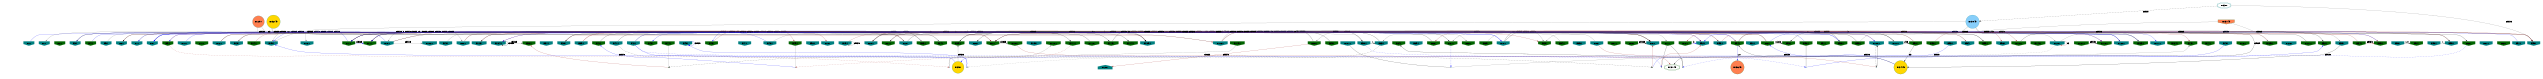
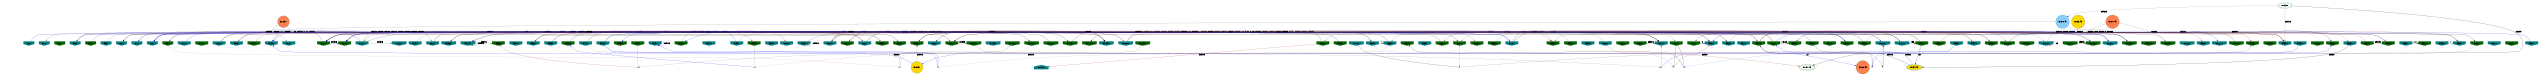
  digraph {
    node [shape=invhouse style=filled color=teal]
    rankInputs [shape=circle style=invisible color=""]
    n2 [label="#0:1"]
    n3 [label="#1:1"]
    n4 [color=darkgreen label="#2:1"]
    n5 [label="#3:1"]
    n6 [color=darkgreen label="#4:1"]
    n7 [label="#5:1"]
    n8 [label="#6:1"]
    n9 [label="#7:1"]
    n10 [label="#8:1"]
    n11 [color=darkgreen label="#9:1"]
    n12 [label="#10:1"]
    n13 [color=darkgreen label="#11:1"]
    n14 [label="#12:1"]
    n15 [label="#13:1"]
    n16 [color=darkgreen label="#14:1"]
    n17 [label="#15:1"]
    n18 [label="#16:1"]
    n19 [color=darkgreen label="#17:1"]
    n20 [label="#18:1"]
    n21 [label="#19:1"]
    n22 [label="#20:1"]
    n23 [color=darkgreen label="#21:1"]
    n24 [label="#22:1"]
    n25 [color=darkgreen label="#23:1"]
    n26 [color=darkgreen label="#24:1"]
    n27 [color=darkgreen label="#25:1"]
    n28 [label="#26:1"]
    n29 [color=darkgreen label="#27:1"]
    n30 [color=darkgreen label="#28:1"]
    n31 [color=darkgreen label="#29:1"]
    n32 [label="#30:1"]
    n33 [label="#31:1"]
    n34 [color=darkgreen label="#32:1"]
    n35 [label="#33:1"]
    n36 [color=darkgreen label="#34:1"]
    n37 [label="#35:1"]
    n38 [color=darkgreen label="#36:1"]
    n39 [label="#37:1"]
    n40 [label="#38:1"]
    n41 [label="#39:1"]
    n42 [color=darkgreen label="#40:1"]
    n43 [label="#41:1"]
    n44 [label="#42:1"]
    n45 [color=darkgreen label="#43:1"]
    n46 [color=darkgreen label="#44:1"]
    n47 [label="#45:1"]
    n48 [color=darkgreen label="#46:1"]
    n49 [label="#47:1"]
    n50 [label="#48:1"]
    n51 [color=darkgreen label="#49:1"]
    n52 [label="#50:1"]
    n53 [color=darkgreen label="#51:1"]
    n54 [color=darkgreen label="#52:1"]
    n55 [label="#53:1"]
    n56 [label="#54:1"]
    n57 [color=darkgreen label="#55:1"]
    n58 [label="#56:1"]
    n59 [color=darkgreen label="#57:1"]
    n60 [label="#58:1"]
    n61 [label="#59:1"]
    n62 [color=darkgreen label="#60:1"]
    n63 [label="#61:1"]
    n64 [color=darkgreen label="#62:1"]
    n65 [label="#63:1"]
    n66 [color=darkgreen label="#64:1"]
    n67 [label="#65:1"]
    n68 [color=darkgreen label="#66:1"]
    n69 [color=darkgreen label="#67:1"]
    n70 [color=darkgreen label="#68:1"]
    n71 [color=darkgreen label="#69:1"]
    n72 [label="#70:1"]
    n73 [color=darkgreen label="#71:1"]
    n74 [color=darkgreen label="#72:1"]
    n75 [color=darkgreen label="#73:1"]
    n76 [color=darkgreen label="#74:1"]
    n77 [label="#75:1"]
    n78 [color=darkgreen label="#76:1"]
    n79 [color=darkgreen label="#77:1"]
    n80 [label="#78:1"]
    n81 [label="#79:1"]
    n82 [label="#80:1"]
    n83 [label="#81:1"]
    n84 [color=darkgreen label="#82:1"]
    n85 [color=darkgreen label="#83:1"]
    n86 [color=darkgreen label="#84:1"]
    n87 [label="#85:1"]
    n88 [label="#86:1"]
    n89 [color=darkgreen label="#87:1"]
    n90 [color=darkgreen label="#88:1"]
    n91 [color=darkgreen label="#89:1"]
    n92 [label="#90:1"]
    n93 [label="#91:1"]
    n94 [label="#92:1"]
    n95 [label="#93:1"]
    n96 [color=darkgreen label="#94:1"]
    n97 [color=darkgreen label="#95:1"]
    n98 [color=darkgreen label="#96:1"]
    n99 [color=darkgreen label="#97:1"]
    n100 [color=darkgreen label="#98:1"]
    n101 [color=darkgreen label="#99:1"]
    n102 [label="#100:1"]
    n103 [label="#101:1"]
    n104 [label="#102:1"]
    n105 [label="#103:1"]
    n106 [label="#104:1"]
    n107 [label="#105:1"]
    n108 [label="#106:1"]
    n109 [label="#107:1"]
    n110 [color=darkgreen label="#108:1"]
    n111 [label="#109:1"]
    n112 [color=darkgreen label="#110:1"]
    n113 [color=darkgreen label="#111:1"]
    n114 [color=darkgreen label="#112:1"]
    n115 [color=darkgreen label="#113:1"]
    n116 [color=darkgreen label="#114:1"]
    n117 [color=darkgreen label="#115:1"]
    n118 [color=darkgreen label="#116:1"]
    n119 [label="#117:1"]
    n120 [color=darkgreen label="#118:1"]
    n121 [color=darkgreen label="#119:1"]
    n122 [label="#120:1"]
    n123 [color=darkgreen label="#121:1"]
    n124 [label="#122:1"]
    n125 [color=darkgreen label="#123:1"]
    n126 [color=darkgreen label="#124:1"]
    n127 [color=darkgreen label="#125:1"]
    n128 [label="#126:1"]
    n129 [color=darkgreen label="#127:1"]
    rankOutputs [shape=circle style=invisible color=""]
    n131 [label="#128:1" shape=house]
    143 [shape=point style=""]
    141 [shape=point style=""]
-   n134 [color=darkgreen fillcolor=gold label="#134:49" shape=circle]
+   n134 [color=darkgreen fillcolor=gold label="#134:49" shape=doubleoctagon]
    142 [color=darkgreen shape=point style=""]
    140 [shape=point style=""]
    146 [color=darkgreen shape=point style=""]
    139 [color=darkgreen shape=point style=""]
    147 [shape=point style=""]
    n140 [color=darkgreen fillcolor=gold label="#135:1" shape=circle]
    148 [color=darkgreen shape=point style=""]
    145 [shape=point style=""]
    144 [shape=point style=""]
    n144 [color=darkgreen fillcolor=coral label="#136:49" shape=circle]
    n145 [color=darkgreen label="#131:49" shape=doubleoctagon style=""]
    n146 [fillcolor=coral label="#129:7" shape=circle]
    n147 [fillcolor=lightskyblue label="#130:49" shape=circle]
    n148 [fillcolor=gold label="#132:49" shape=circle]
    n149 [label="#133:7" shape=doubleoctagon style=""]
-   n150 [color=darkgreen fillcolor=coral label="#137:49"]
+   n150 [color=darkgreen fillcolor=coral label="#137:49" shape=circle]
    subgraph sub_1 {
      rank=same
      rankdir=TB
      rankInputs
      n2
      n3
      n4
      n5
      n6
      n7
      n8
      n9
      n10
      n11
      n12
      n13
      n14
      n15
      n16
      n17
      n18
      n19
      n20
      n21
      n22
      n23
      n24
      n25
      n26
      n27
      n28
      n29
      n30
      n31
      n32
      n33
      n34
      n35
      n36
      n37
      n38
      n39
      n40
      n41
      n42
      n43
      n44
      n45
      n46
      n47
      n48
      n49
      n50
      n51
      n52
      n53
      n54
      n55
      n56
      n57
      n58
      n59
      n60
      n61
      n62
      n63
      n64
      n65
      n66
      n67
      n68
      n69
      n70
      n71
      n72
      n73
      n74
      n75
      n76
      n77
      n78
      n79
      n80
      n81
      n82
      n83
      n84
      n85
      n86
      n87
      n88
      n89
      n90
      n91
      n92
      n93
      n94
      n95
      n96
      n97
      n98
      n99
      n100
      n101
      n102
      n103
      n104
      n105
      n106
      n107
      n108
      n109
      n110
      n111
      n112
      n113
      n114
      n115
      n116
      n117
      n118
      n119
      n120
      n121
      n122
      n123
      n124
      n125
      n126
      n127
      n128
      n129
    }
    subgraph sub_2 {
      rank=same
      rankdir=TB
      rankOutputs
      n131
    }
    rankInputs -> n2 [style=invis]
    rankInputs -> rankOutputs [color=invis]
    n2 -> n3 [style=invis]
    n2 -> n118 [color=blue label=3]
    n3 -> n4 [style=invis]
    n4 -> n5 [style=invis]
    n5 -> n6 [style=invis]
    n5 -> n57 [color=gray40 label=65535]
    n6 -> n7 [style=invis]
    n6 -> n124 [color=blue label=65535]
    n7 -> n8 [style=invis]
    n7 -> n122 [color=gray40 label=65535]
    n8 -> n9 [style=invis]
    n9 -> n10 [style=invis]
    n9 -> n24 [color=gray40 label=3]
    n10 -> n11 [style=invis]
    n10 -> n29 [color=gray40 label=63]
    n10 -> n94 [color=blue label=65535]
    n11 -> n12 [style=invis]
    n11 -> n94 [color=brown label=255]
    n11 -> 143 [color=brown style=dashed]
    n12 -> n13 [style=invis]
    n12 -> n72 [color=blue label=65535]
    n13 -> n14 [style=invis]
    n14 -> n15 [style=invis]
    n14 -> n75 [color=brown label=65535]
    n14 -> n83 [color=black label=65535]
    n15 -> n16 [style=invis]
    n15 -> n24 [color=gray40 label=65535]
    n15 -> n91 [color=brown label=65535]
    n16 -> n17 [style=invis]
    n16 -> n107 [color=brown label=65535]
    n17 -> n18 [style=invis]
    n18 -> n19 [style=invis]
    n19 -> n5 [color=blue label=65535]
    n19 -> n20 [style=invis]
    n19 -> n37 [color=black label=65535]
    n19 -> n37 [color=brown label=7]
    n19 -> n79 [color=blue label=65535]
    n20 -> n21 [style=invis]
    n21 -> n21 [color=gray40 label=65535]
    n21 -> n22 [style=invis]
    n21 -> n56 [color=brown label=65535]
    n22 -> n23 [style=invis]
    n22 -> n115 [color=black label=65535]
    n23 -> n24 [style=invis]
    n23 -> n83 [color=brown label=65535]
    n24 -> n25 [style=invis]
    n24 -> n69 [color=black label=65535]
    n24 -> n79 [color=brown label=255]
    n25 -> n26 [style=invis]
    n25 -> n40 [color=black label=65535]
    n26 -> n27 [style=invis]
    n26 -> n80 [color=gray40 label=65535]
    n27 -> n28 [style=invis]
    n27 -> n32 [color=black label=65535]
    n28 -> n29 [style=invis]
    n29 -> n30 [style=invis]
    n29 -> n110 [color=gray40 label=65535]
    n30 -> n27 [color=black label=65535]
    n30 -> n31 [style=invis]
    n30 -> n131 [color=brown label=65535]
    n31 -> n23 [color=black label=65535]
    n31 -> n32 [style=invis]
    n32 -> n3 [color=gray40 label=65535]
    n32 -> n33 [style=invis]
    n32 -> n65 [color=black label=1]
    n32 -> 141 [color=blue style=dashed]
    n33 -> n34 [style=invis]
    n34 -> n35 [style=invis]
    n35 -> n36 [style=invis]
    n35 -> n134 [color=black label=65535]
    n36 -> n29 [color=brown label=65535]
    n36 -> n37 [style=invis]
    n36 -> n91 [color=brown label=65535]
    n37 -> n38 [style=invis]
    n38 -> n39 [style=invis]
    n39 -> n40 [style=invis]
    n40 -> n41 [style=invis]
    n40 -> n108 [color=brown label=31]
    n40 -> n124 [color=gray40 label=127]
    n41 -> n42 [style=invis]
    n41 -> n51 [color=brown label=65535]
    n41 -> n95 [color=brown label=7]
    n42 -> n43 [style=invis]
    n42 -> n113 [color=black label=65535]
    n43 -> n44 [style=invis]
    n43 -> n107 [color=black label=1023]
    n43 -> 142 [color=black style=dashed]
    n44 -> n45 [style=invis]
    n44 -> n102 [color=blue label=3]
    n44 -> n103 [color=gray40 label=4095]
    n44 -> 140 [color=blue dir=none]
    n44 -> 146 [color=blue style=dashed]
    n45 -> n46 [style=invis]
    n46 -> n47 [style=invis]
    n46 -> 139 [color=gray40 dir=none]
    n47 -> n47 [color=blue label=65535]
    n47 -> n48 [style=invis]
    n48 -> n20 [color=brown label=7]
    n48 -> n49 [style=invis]
    n49 -> n50 [style=invis]
    n50 -> n48 [color=blue label=65535]
    n50 -> n51 [style=invis]
    n50 -> n95 [color=gray40 label=31]
    n51 -> n52 [style=invis]
    n51 -> 147 [color=gray40 dir=none]
    n52 -> n53 [style=invis]
    n53 -> n5 [color=gray40 label=65535]
    n53 -> n54 [style=invis]
    n53 -> n68 [color=brown label=65535]
    n53 -> n134 [color=black label=63]
    n54 -> n37 [color=brown label=65535]
    n54 -> n55 [style=invis]
    n55 -> n56 [style=invis]
    n55 -> n140 [color=blue label=65535]
    n56 -> n17 [color=gray40 label=65535]
    n56 -> n57 [style=invis]
    n57 -> n58 [style=invis]
    n57 -> n69 [color=gray40 label=65535]
    n58 -> n59 [style=invis]
    n59 -> n60 [style=invis]
    n60 -> n61 [style=invis]
    n60 -> n61 [color=gray40 label=1]
    n61 -> n62 [style=invis]
    n61 -> n74 [color=brown label=3]
    n62 -> n63 [style=invis]
    n62 -> 148 [color=blue style=dashed]
    n63 -> n64 [style=invis]
    n64 -> n65 [style=invis]
    n65 -> n29 [color=black label=65535]
    n65 -> n66 [style=invis]
    n65 -> 139 [color=black style=dashed]
    n66 -> n67 [style=invis]
    n67 -> n68 [style=invis]
    n68 -> n69 [style=invis]
    n68 -> n79 [color=black label=65535]
    n69 -> n70 [style=invis]
    n69 -> 145 [color=blue style=dashed]
    n70 -> n71 [style=invis]
    n71 -> n72 [style=invis]
    n71 -> n85 [color=gray40 label=65535]
    n72 -> n10 [color=blue label=65535]
    n72 -> n61 [color=black label=65535]
    n72 -> n62 [color=black label=127]
    n72 -> n73 [style=invis]
    n73 -> n74 [style=invis]
    n73 -> 146 [color=black dir=none]
    n73 -> 148 [color=black dir=none]
    n74 -> n75 [style=invis]
    n74 -> n94 [color=blue label=3]
    n75 -> n76 [style=invis]
    n76 -> n77 [style=invis]
    n77 -> n78 [style=invis]
    n77 -> 142 [color=blue dir=none]
    n78 -> n79 [style=invis]
    n79 -> n80 [style=invis]
    n79 -> n82 [color=gray40 label=65535]
    n80 -> n17 [color=blue label=127]
    n80 -> n29 [color=brown label=65535]
    n80 -> n81 [style=invis]
    n80 -> n83 [color=black label=15]
    n80 -> n104 [color=gray40 label=65535]
    n81 -> n73 [color=gray40 label=65535]
    n81 -> n82 [style=invis]
    n82 -> n70 [color=gray40 label=65535]
    n82 -> n83 [style=invis]
    n82 -> n96 [color=brown label=65535]
    n83 -> n84 [style=invis]
    n84 -> n19 [color=black label=65535]
    n84 -> n85 [style=invis]
    n84 -> n97 [color=black label=16383]
    n84 -> n106 [color=brown label=65535]
    n84 -> n119 [color=blue label=65535]
    n85 -> n86 [style=invis]
    n86 -> n30 [color=gray40 label=65535]
    n86 -> n87 [style=invis]
    n87 -> n88 [style=invis]
    n88 -> n15 [color=gray40 label=65535]
    n88 -> n89 [style=invis]
    n88 -> 144 [color=brown dir=none]
    n89 -> n90 [style=invis]
    n90 -> n83 [color=black label=65535]
    n90 -> n91 [style=invis]
    n91 -> n92 [style=invis]
    n91 -> n94 [color=blue label=65535]
    n92 -> n59 [color=black label=127]
    n92 -> n93 [style=invis]
    n93 -> n94 [style=invis]
    n93 -> n106 [color=blue label=65535]
    n94 -> n95 [style=invis]
    n95 -> n58 [color=brown label=255]
    n95 -> n96 [style=invis]
    n96 -> n79 [color=blue label=65535]
    n96 -> n97 [style=invis]
    n96 -> n100 [color=black label=65535]
    n96 -> n120 [color=brown label=65535]
    n96 -> n144 [color=blue label=127]
    n97 -> n98 [style=invis]
    n98 -> n11 [color=blue label=65535]
    n98 -> n99 [style=invis]
    n98 -> 141 [color=black dir=none]
    n99 -> n100 [style=invis]
    n100 -> n19 [color=blue label=65535]
    n100 -> n45 [color=blue label=65535]
    n100 -> n101 [style=invis]
    n101 -> n35 [color=gray40 label=65535]
    n101 -> n102 [style=invis]
    n101 -> n105 [color=black label=511]
    n102 -> n22 [color=brown label=2047]
    n102 -> n103 [style=invis]
    n102 -> 144 [color=black style=dashed]
    n103 -> n22 [color=gray40 label=65535]
    n103 -> n53 [color=black label=255]
    n103 -> n97 [color=black label=1]
    n103 -> n104 [style=invis]
    n104 -> n105 [style=invis]
    n105 -> n106 [style=invis]
    n105 -> n118 [color=brown label=65535]
    n106 -> n38 [color=gray40 label=65535]
    n106 -> n106 [color=black label=65535]
    n106 -> n107 [style=invis]
    n107 -> n108 [style=invis]
    n108 -> n17 [color=gray40 label=65535]
    n108 -> n57 [color=gray40 label=65535]
    n108 -> n85 [color=brown label=65535]
    n108 -> n109 [style=invis]
    n108 -> n125 [color=gray40 label=65535]
    n109 -> n110 [style=invis]
    n109 -> 145 [color=black dir=none]
    n110 -> n111 [style=invis]
    n110 -> n145 [color=brown label=65535]
    n111 -> n112 [style=invis]
    n112 -> n113 [style=invis]
    n113 -> n114 [style=invis]
    n113 -> 147 [color=brown style=dashed]
    n114 -> n28 [color=black label=65535]
    n114 -> n115 [style=invis]
    n115 -> n107 [color=black label=65535]
    n115 -> n116 [style=invis]
    n116 -> n117 [style=invis]
    n117 -> n118 [style=invis]
    n117 -> 143 [color=gray40 dir=none]
    n118 -> n119 [style=invis]
    n119 -> n120 [style=invis]
    n120 -> n34 [color=black label=65535]
    n120 -> n121 [style=invis]
    n121 -> n122 [style=invis]
    n122 -> n122 [color=brown label=63]
    n122 -> n123 [style=invis]
    n122 -> n125 [color=gray40 label=65535]
    n122 -> 140 [color=gray40 style=dashed]
    n123 -> n118 [color=black label=65535]
    n123 -> n124 [style=invis]
    n124 -> n10 [color=blue label=63]
    n124 -> n125 [style=invis]
    n125 -> n9 [color=blue label=65535]
    n125 -> n22 [color=gray40 label=65535]
    n125 -> n126 [style=invis]
    n126 -> n127 [style=invis]
    n127 -> n8 [color=brown label=65535]
    n127 -> n128 [style=invis]
    n128 -> n129 [style=invis]
    n129 -> n8 [color=black label=65535]
    rankOutputs -> n131 [style=invis]
    143 -> n112 [color=gray40]
    141 -> n34 [color=blue]
    n134 -> n84 [color=blue label=65535]
    n134 -> n96 [color=black label=65535]
    142 -> n83 [color=brown]
    140 -> n47 [color=blue]
    146 -> n94 [color=brown]
    139 -> n38 [color=brown]
    147 -> n42 [color=blue]
    n140 -> n17 [color=blue label=65535]
    n140 -> n27 [color=gray40 label=65535]
    148 -> n66 [color=black]
    145 -> n75 [color=gray40]
    144 -> n102 [color=black]
    n146 -> n25 [color=gray40 label=65535]
    n146 -> n26 [color=gray40 label=63]
    n147 -> n18 [color=gray40 label=65535]
    n147 -> n85 [color=gray40 label=65535]
-   n147 -> n145 [color=black label=65535]
+   n149 -> n145 [color=black label=65535]
    n148 -> n116 [color=black label=65535]
    n149 -> n37 [color=gray40 label=65535]
    n149 -> n147 [color=black label=65535 style=dashed]
    n150 -> n65 [color=gray40 label=65535]
    n150 -> n127 [color=gray40 label=65535]
  }
